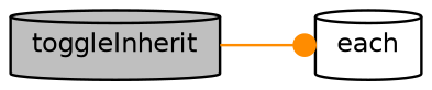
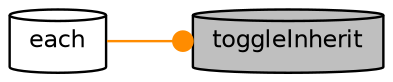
  digraph {
    rankdir=LR
    node [color=black fontname=Helvetica fontsize=10 shape=cylinder style=filled]
    n1 [fillcolor=grey75 fontcolor=black height=0.2 label=toggleInherit width=0.4]
    n2 [fillcolor=white height=0.2 label=each width=0.4]
-   n1 -> n2 [color=darkorange fontname=Helvetica fontsize=10 labelfontname=Helvetica labelfontsize=10 style=solid arrowhead=dot]
+   n2 -> n1 [color=darkorange fontname=Helvetica fontsize=10 labelfontname=Helvetica labelfontsize=10 style=solid arrowhead=dot]
  }
